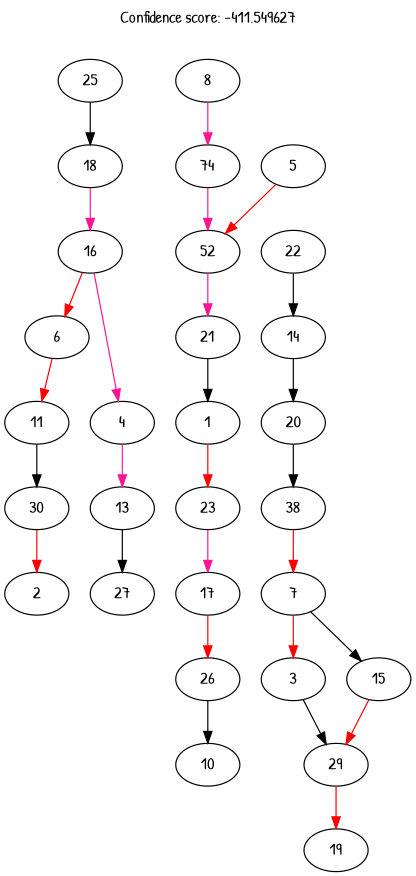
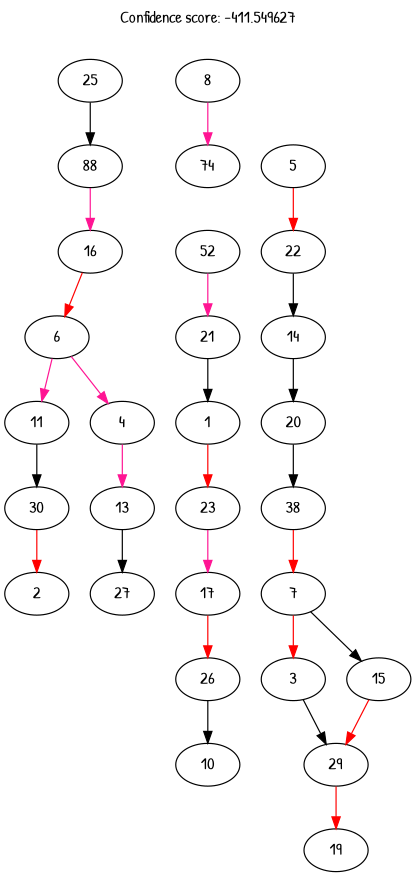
  digraph {
    fontname="Patrick Hand"
    label="Confidence score: -411.549627"
    labelloc=t
    node [fontname="Patrick Hand"]
    edge [color=black fontname="Patrick Hand"]
    n1 [label=30]
    n2 [label=2]
    n3 [label=11]
    n4 [label=6]
    n5 [label=13]
    n6 [label=27]
    n7 [label=4]
    n8 [label=26]
    n9 [label=10]
    n10 [label=17]
    n11 [label=23]
    n12 [label=1]
    n13 [label=21]
    n14 [label=52]
    n15 [label=74]
    n16 [label=8]
    n17 [label=3]
    n18 [label=29]
    n19 [label=19]
    n20 [label=15]
    n21 [label=7]
    n22 [label=38]
    n23 [label=20]
    n24 [label=14]
    n25 [label=22]
    n26 [label=5]
    n27 [label=16]
-   n28 [label=18]
+   n28 [label=88]
    n29 [label=25]
    n1 -> n2 [color=red]
    n3 -> n1
-   n4 -> n3 [color=red]
+   n4 -> n3 [color=deeppink]
    n5 -> n6
    n7 -> n5 [color=deeppink]
    n8 -> n9
    n10 -> n8 [color=red]
    n11 -> n10 [color=deeppink]
    n12 -> n11 [color=red]
    n13 -> n12
    n14 -> n13 [color=deeppink]
-   n15 -> n14 [color=deeppink]
    n16 -> n15 [color=deeppink]
    n17 -> n18
    n18 -> n19 [color=red]
    n20 -> n18 [color=red]
    n21 -> n17 [color=red]
    n21 -> n20
    n22 -> n21 [color=red]
    n23 -> n22
    n24 -> n23
    n25 -> n24
-   n26 -> n14 [color=red]
+   n26 -> n25 [color=red]
    n27 -> n4 [color=red]
-   n27 -> n7 [color=deeppink]
+   n4 -> n7 [color=deeppink]
    n28 -> n27 [color=deeppink]
    n29 -> n28
  }
